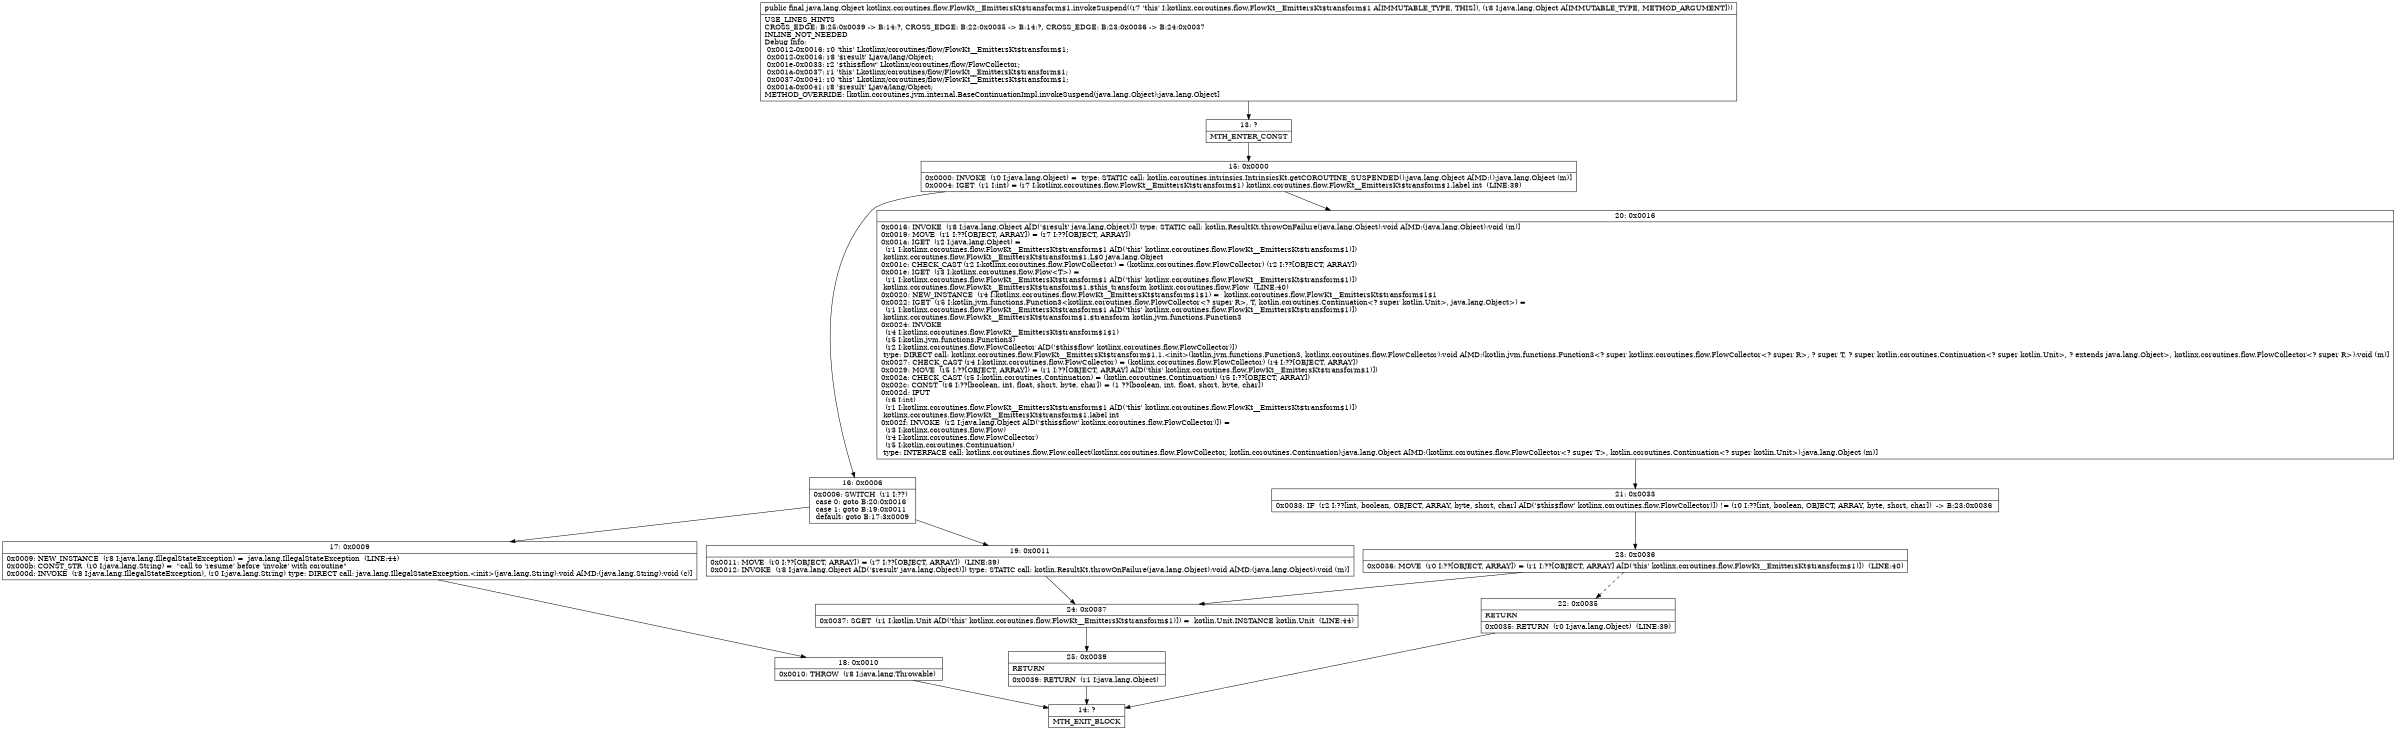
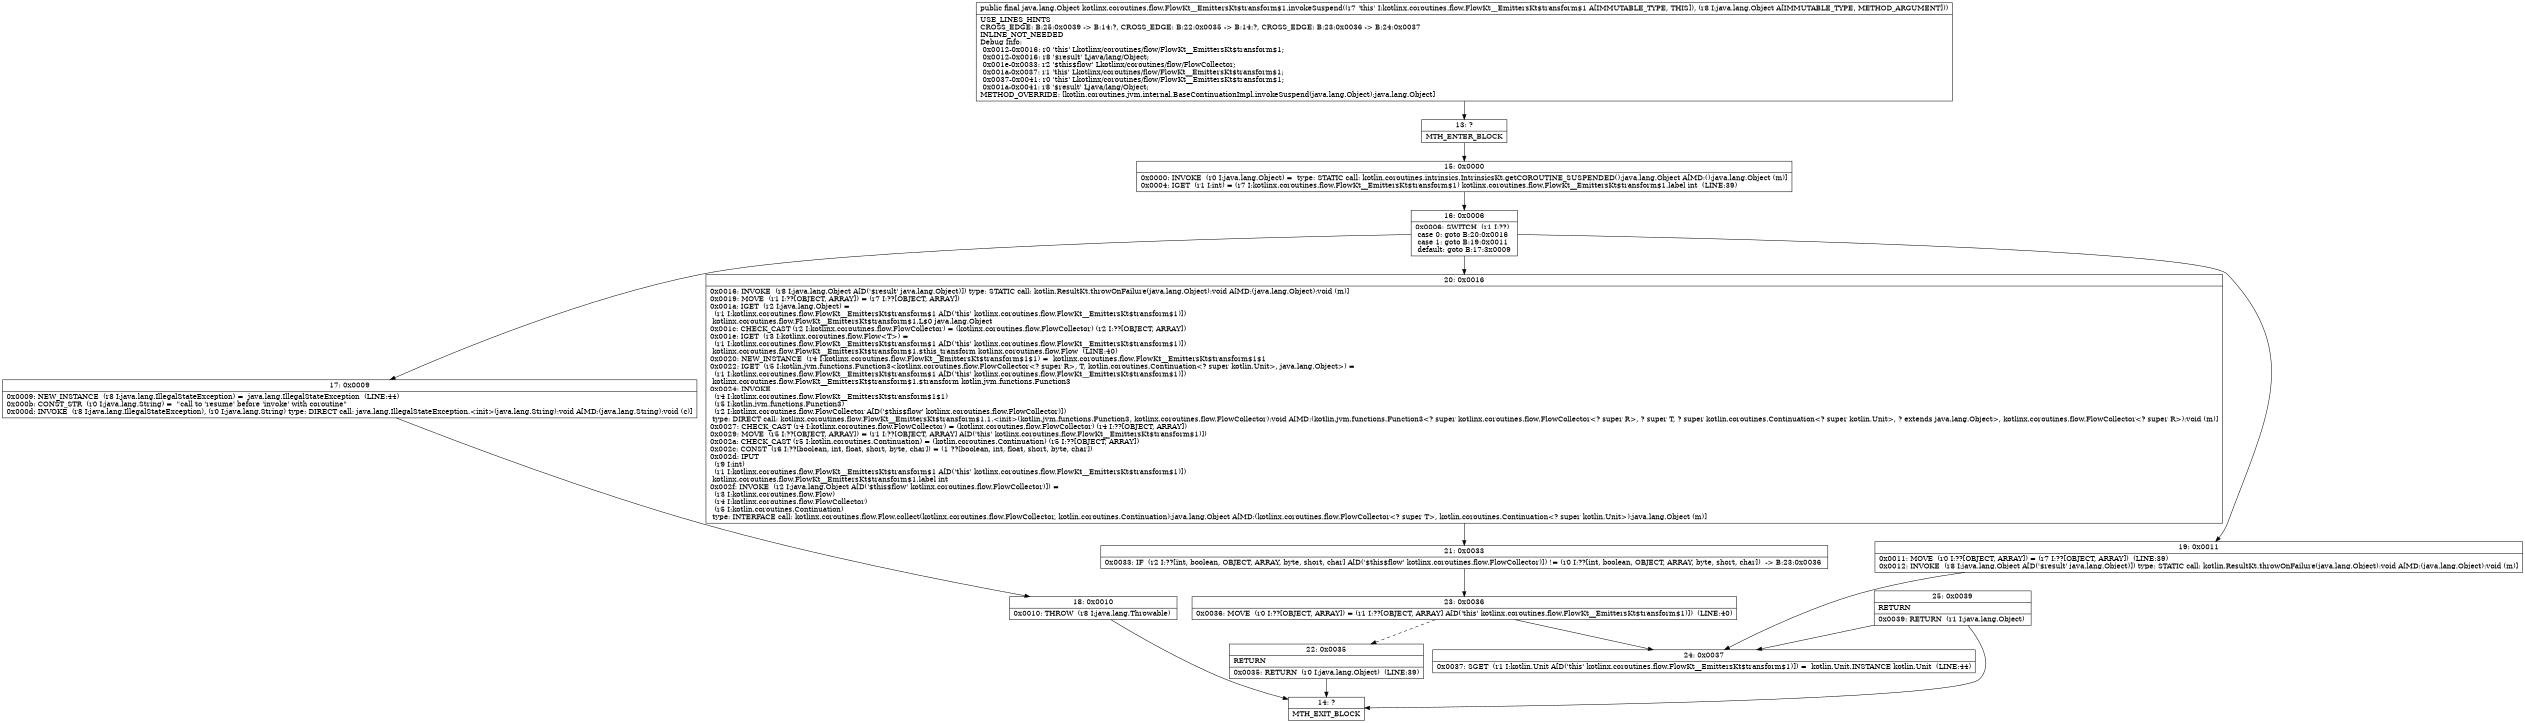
  digraph {
    node [shape=record]
-   n1 [label="{13\:\ ?|MTH_ENTER_CONST\l}"]
+   n1 [label="{13\:\ ?|MTH_ENTER_BLOCK\l}"]
    n2 [label="{15\:\ 0x0000|0x0000: INVOKE  (r0 I:java.lang.Object) =  type: STATIC call: kotlin.coroutines.intrinsics.IntrinsicsKt.getCOROUTINE_SUSPENDED():java.lang.Object A[MD:():java.lang.Object (m)]\l0x0004: IGET  (r1 I:int) = (r7 I:kotlinx.coroutines.flow.FlowKt__EmittersKt$transform$1) kotlinx.coroutines.flow.FlowKt__EmittersKt$transform$1.label int  (LINE:39)\l}"]
    n3 [label="{16\:\ 0x0006|0x0006: SWITCH  (r1 I:??)\l case 0: goto B:20:0x0016\l case 1: goto B:19:0x0011\l default: goto B:17:3x0009 \l}"]
    n4 [label="{17\:\ 0x0009|0x0009: NEW_INSTANCE  (r8 I:java.lang.IllegalStateException) =  java.lang.IllegalStateException  (LINE:44)\l0x000b: CONST_STR  (r0 I:java.lang.String) =  \"call to 'resume' before 'invoke' with coroutine\" \l0x000d: INVOKE  (r8 I:java.lang.IllegalStateException), (r0 I:java.lang.String) type: DIRECT call: java.lang.IllegalStateException.\<init\>(java.lang.String):void A[MD:(java.lang.String):void (c)]\l}"]
    n5 [label="{19\:\ 0x0011|0x0011: MOVE  (r0 I:??[OBJECT, ARRAY]) = (r7 I:??[OBJECT, ARRAY])  (LINE:39)\l0x0012: INVOKE  (r8 I:java.lang.Object A[D('$result' java.lang.Object)]) type: STATIC call: kotlin.ResultKt.throwOnFailure(java.lang.Object):void A[MD:(java.lang.Object):void (m)]\l}"]
-   n6 [label="{20\:\ 0x0016|0x0016: INVOKE  (r8 I:java.lang.Object A[D('$result' java.lang.Object)]) type: STATIC call: kotlin.ResultKt.throwOnFailure(java.lang.Object):void A[MD:(java.lang.Object):void (m)]\l0x0019: MOVE  (r1 I:??[OBJECT, ARRAY]) = (r7 I:??[OBJECT, ARRAY]) \l0x001a: IGET  (r2 I:java.lang.Object) = \l  (r1 I:kotlinx.coroutines.flow.FlowKt__EmittersKt$transform$1 A[D('this' kotlinx.coroutines.flow.FlowKt__EmittersKt$transform$1)])\l kotlinx.coroutines.flow.FlowKt__EmittersKt$transform$1.L$0 java.lang.Object \l0x001c: CHECK_CAST (r2 I:kotlinx.coroutines.flow.FlowCollector) = (kotlinx.coroutines.flow.FlowCollector) (r2 I:??[OBJECT, ARRAY]) \l0x001e: IGET  (r3 I:kotlinx.coroutines.flow.Flow\<T\>) = \l  (r1 I:kotlinx.coroutines.flow.FlowKt__EmittersKt$transform$1 A[D('this' kotlinx.coroutines.flow.FlowKt__EmittersKt$transform$1)])\l kotlinx.coroutines.flow.FlowKt__EmittersKt$transform$1.$this_transform kotlinx.coroutines.flow.Flow  (LINE:40)\l0x0020: NEW_INSTANCE  (r4 I:kotlinx.coroutines.flow.FlowKt__EmittersKt$transform$1$1) =  kotlinx.coroutines.flow.FlowKt__EmittersKt$transform$1$1 \l0x0022: IGET  (r5 I:kotlin.jvm.functions.Function3\<kotlinx.coroutines.flow.FlowCollector\<? super R\>, T, kotlin.coroutines.Continuation\<? super kotlin.Unit\>, java.lang.Object\>) = \l  (r1 I:kotlinx.coroutines.flow.FlowKt__EmittersKt$transform$1 A[D('this' kotlinx.coroutines.flow.FlowKt__EmittersKt$transform$1)])\l kotlinx.coroutines.flow.FlowKt__EmittersKt$transform$1.$transform kotlin.jvm.functions.Function3 \l0x0024: INVOKE  \l  (r4 I:kotlinx.coroutines.flow.FlowKt__EmittersKt$transform$1$1)\l  (r5 I:kotlin.jvm.functions.Function3)\l  (r2 I:kotlinx.coroutines.flow.FlowCollector A[D('$this$flow' kotlinx.coroutines.flow.FlowCollector)])\l type: DIRECT call: kotlinx.coroutines.flow.FlowKt__EmittersKt$transform$1.1.\<init\>(kotlin.jvm.functions.Function3, kotlinx.coroutines.flow.FlowCollector):void A[MD:(kotlin.jvm.functions.Function3\<? super kotlinx.coroutines.flow.FlowCollector\<? super R\>, ? super T, ? super kotlin.coroutines.Continuation\<? super kotlin.Unit\>, ? extends java.lang.Object\>, kotlinx.coroutines.flow.FlowCollector\<? super R\>):void (m)]\l0x0027: CHECK_CAST (r4 I:kotlinx.coroutines.flow.FlowCollector) = (kotlinx.coroutines.flow.FlowCollector) (r4 I:??[OBJECT, ARRAY]) \l0x0029: MOVE  (r5 I:??[OBJECT, ARRAY]) = (r1 I:??[OBJECT, ARRAY] A[D('this' kotlinx.coroutines.flow.FlowKt__EmittersKt$transform$1)]) \l0x002a: CHECK_CAST (r5 I:kotlin.coroutines.Continuation) = (kotlin.coroutines.Continuation) (r5 I:??[OBJECT, ARRAY]) \l0x002c: CONST  (r6 I:??[boolean, int, float, short, byte, char]) = (1 ??[boolean, int, float, short, byte, char]) \l0x002d: IPUT  \l  (r6 I:int)\l  (r1 I:kotlinx.coroutines.flow.FlowKt__EmittersKt$transform$1 A[D('this' kotlinx.coroutines.flow.FlowKt__EmittersKt$transform$1)])\l kotlinx.coroutines.flow.FlowKt__EmittersKt$transform$1.label int \l0x002f: INVOKE  (r2 I:java.lang.Object A[D('$this$flow' kotlinx.coroutines.flow.FlowCollector)]) = \l  (r3 I:kotlinx.coroutines.flow.Flow)\l  (r4 I:kotlinx.coroutines.flow.FlowCollector)\l  (r5 I:kotlin.coroutines.Continuation)\l type: INTERFACE call: kotlinx.coroutines.flow.Flow.collect(kotlinx.coroutines.flow.FlowCollector, kotlin.coroutines.Continuation):java.lang.Object A[MD:(kotlinx.coroutines.flow.FlowCollector\<? super T\>, kotlin.coroutines.Continuation\<? super kotlin.Unit\>):java.lang.Object (m)]\l}"]
+   n6 [label="{20\:\ 0x0016|0x0016: INVOKE  (r8 I:java.lang.Object A[D('$result' java.lang.Object)]) type: STATIC call: kotlin.ResultKt.throwOnFailure(java.lang.Object):void A[MD:(java.lang.Object):void (m)]\l0x0019: MOVE  (r1 I:??[OBJECT, ARRAY]) = (r7 I:??[OBJECT, ARRAY]) \l0x001a: IGET  (r2 I:java.lang.Object) = \l  (r1 I:kotlinx.coroutines.flow.FlowKt__EmittersKt$transform$1 A[D('this' kotlinx.coroutines.flow.FlowKt__EmittersKt$transform$1)])\l kotlinx.coroutines.flow.FlowKt__EmittersKt$transform$1.L$0 java.lang.Object \l0x001c: CHECK_CAST (r2 I:kotlinx.coroutines.flow.FlowCollector) = (kotlinx.coroutines.flow.FlowCollector) (r2 I:??[OBJECT, ARRAY]) \l0x001e: IGET  (r3 I:kotlinx.coroutines.flow.Flow\<T\>) = \l  (r1 I:kotlinx.coroutines.flow.FlowKt__EmittersKt$transform$1 A[D('this' kotlinx.coroutines.flow.FlowKt__EmittersKt$transform$1)])\l kotlinx.coroutines.flow.FlowKt__EmittersKt$transform$1.$this_transform kotlinx.coroutines.flow.Flow  (LINE:40)\l0x0020: NEW_INSTANCE  (r4 I:kotlinx.coroutines.flow.FlowKt__EmittersKt$transform$1$1) =  kotlinx.coroutines.flow.FlowKt__EmittersKt$transform$1$1 \l0x0022: IGET  (r5 I:kotlin.jvm.functions.Function3\<kotlinx.coroutines.flow.FlowCollector\<? super R\>, T, kotlin.coroutines.Continuation\<? super kotlin.Unit\>, java.lang.Object\>) = \l  (r1 I:kotlinx.coroutines.flow.FlowKt__EmittersKt$transform$1 A[D('this' kotlinx.coroutines.flow.FlowKt__EmittersKt$transform$1)])\l kotlinx.coroutines.flow.FlowKt__EmittersKt$transform$1.$transform kotlin.jvm.functions.Function3 \l0x0024: INVOKE  \l  (r4 I:kotlinx.coroutines.flow.FlowKt__EmittersKt$transform$1$1)\l  (r5 I:kotlin.jvm.functions.Function3)\l  (r2 I:kotlinx.coroutines.flow.FlowCollector A[D('$this$flow' kotlinx.coroutines.flow.FlowCollector)])\l type: DIRECT call: kotlinx.coroutines.flow.FlowKt__EmittersKt$transform$1.1.\<init\>(kotlin.jvm.functions.Function3, kotlinx.coroutines.flow.FlowCollector):void A[MD:(kotlin.jvm.functions.Function3\<? super kotlinx.coroutines.flow.FlowCollector\<? super R\>, ? super T, ? super kotlin.coroutines.Continuation\<? super kotlin.Unit\>, ? extends java.lang.Object\>, kotlinx.coroutines.flow.FlowCollector\<? super R\>):void (m)]\l0x0027: CHECK_CAST (r4 I:kotlinx.coroutines.flow.FlowCollector) = (kotlinx.coroutines.flow.FlowCollector) (r4 I:??[OBJECT, ARRAY]) \l0x0029: MOVE  (r5 I:??[OBJECT, ARRAY]) = (r1 I:??[OBJECT, ARRAY] A[D('this' kotlinx.coroutines.flow.FlowKt__EmittersKt$transform$1)]) \l0x002a: CHECK_CAST (r5 I:kotlin.coroutines.Continuation) = (kotlin.coroutines.Continuation) (r5 I:??[OBJECT, ARRAY]) \l0x002c: CONST  (r6 I:??[boolean, int, float, short, byte, char]) = (1 ??[boolean, int, float, short, byte, char]) \l0x002d: IPUT  \l  (r9 I:int)\l  (r1 I:kotlinx.coroutines.flow.FlowKt__EmittersKt$transform$1 A[D('this' kotlinx.coroutines.flow.FlowKt__EmittersKt$transform$1)])\l kotlinx.coroutines.flow.FlowKt__EmittersKt$transform$1.label int \l0x002f: INVOKE  (r2 I:java.lang.Object A[D('$this$flow' kotlinx.coroutines.flow.FlowCollector)]) = \l  (r3 I:kotlinx.coroutines.flow.Flow)\l  (r4 I:kotlinx.coroutines.flow.FlowCollector)\l  (r5 I:kotlin.coroutines.Continuation)\l type: INTERFACE call: kotlinx.coroutines.flow.Flow.collect(kotlinx.coroutines.flow.FlowCollector, kotlin.coroutines.Continuation):java.lang.Object A[MD:(kotlinx.coroutines.flow.FlowCollector\<? super T\>, kotlin.coroutines.Continuation\<? super kotlin.Unit\>):java.lang.Object (m)]\l}"]
    n7 [label="{18\:\ 0x0010|0x0010: THROW  (r8 I:java.lang.Throwable) \l}"]
    n8 [label="{24\:\ 0x0037|0x0037: SGET  (r1 I:kotlin.Unit A[D('this' kotlinx.coroutines.flow.FlowKt__EmittersKt$transform$1)]) =  kotlin.Unit.INSTANCE kotlin.Unit  (LINE:44)\l}"]
    n9 [label="{21\:\ 0x0033|0x0033: IF  (r2 I:??[int, boolean, OBJECT, ARRAY, byte, short, char] A[D('$this$flow' kotlinx.coroutines.flow.FlowCollector)]) != (r0 I:??[int, boolean, OBJECT, ARRAY, byte, short, char])  \-\> B:23:0x0036 \l}"]
    n10 [label="{14\:\ ?|MTH_EXIT_BLOCK\l}"]
    n11 [label="{25\:\ 0x0039|RETURN\l|0x0039: RETURN  (r1 I:java.lang.Object) \l}"]
    n12 [label="{23\:\ 0x0036|0x0036: MOVE  (r0 I:??[OBJECT, ARRAY]) = (r1 I:??[OBJECT, ARRAY] A[D('this' kotlinx.coroutines.flow.FlowKt__EmittersKt$transform$1)])  (LINE:40)\l}"]
    n13 [label="{22\:\ 0x0035|RETURN\l|0x0035: RETURN  (r0 I:java.lang.Object)  (LINE:39)\l}"]
    n14 [label="{public final java.lang.Object kotlinx.coroutines.flow.FlowKt__EmittersKt$transform$1.invokeSuspend((r7 'this' I:kotlinx.coroutines.flow.FlowKt__EmittersKt$transform$1 A[IMMUTABLE_TYPE, THIS]), (r8 I:java.lang.Object A[IMMUTABLE_TYPE, METHOD_ARGUMENT]))  | USE_LINES_HINTS\lCROSS_EDGE: B:25:0x0039 \-\> B:14:?, CROSS_EDGE: B:22:0x0035 \-\> B:14:?, CROSS_EDGE: B:23:0x0036 \-\> B:24:0x0037\lINLINE_NOT_NEEDED\lDebug Info:\l  0x0012\-0x0016: r0 'this' Lkotlinx\/coroutines\/flow\/FlowKt__EmittersKt$transform$1;\l  0x0012\-0x0016: r8 '$result' Ljava\/lang\/Object;\l  0x001e\-0x0033: r2 '$this$flow' Lkotlinx\/coroutines\/flow\/FlowCollector;\l  0x001a\-0x0037: r1 'this' Lkotlinx\/coroutines\/flow\/FlowKt__EmittersKt$transform$1;\l  0x0037\-0x0041: r0 'this' Lkotlinx\/coroutines\/flow\/FlowKt__EmittersKt$transform$1;\l  0x001a\-0x0041: r8 '$result' Ljava\/lang\/Object;\lMETHOD_OVERRIDE: [kotlin.coroutines.jvm.internal.BaseContinuationImpl.invokeSuspend(java.lang.Object):java.lang.Object]\l}"]
    n1 -> n2
    n2 -> n3
    n3 -> n4
    n3 -> n5
-   n2 -> n6
+   n3 -> n6
    n4 -> n7
    n5 -> n8
    n6 -> n9
    n7 -> n10
-   n8 -> n11
+   n11 -> n8
    n9 -> n12
    n11 -> n10
    n12 -> n8
    n12 -> n13 [style=dashed]
    n13 -> n10
    n14 -> n1
  }
